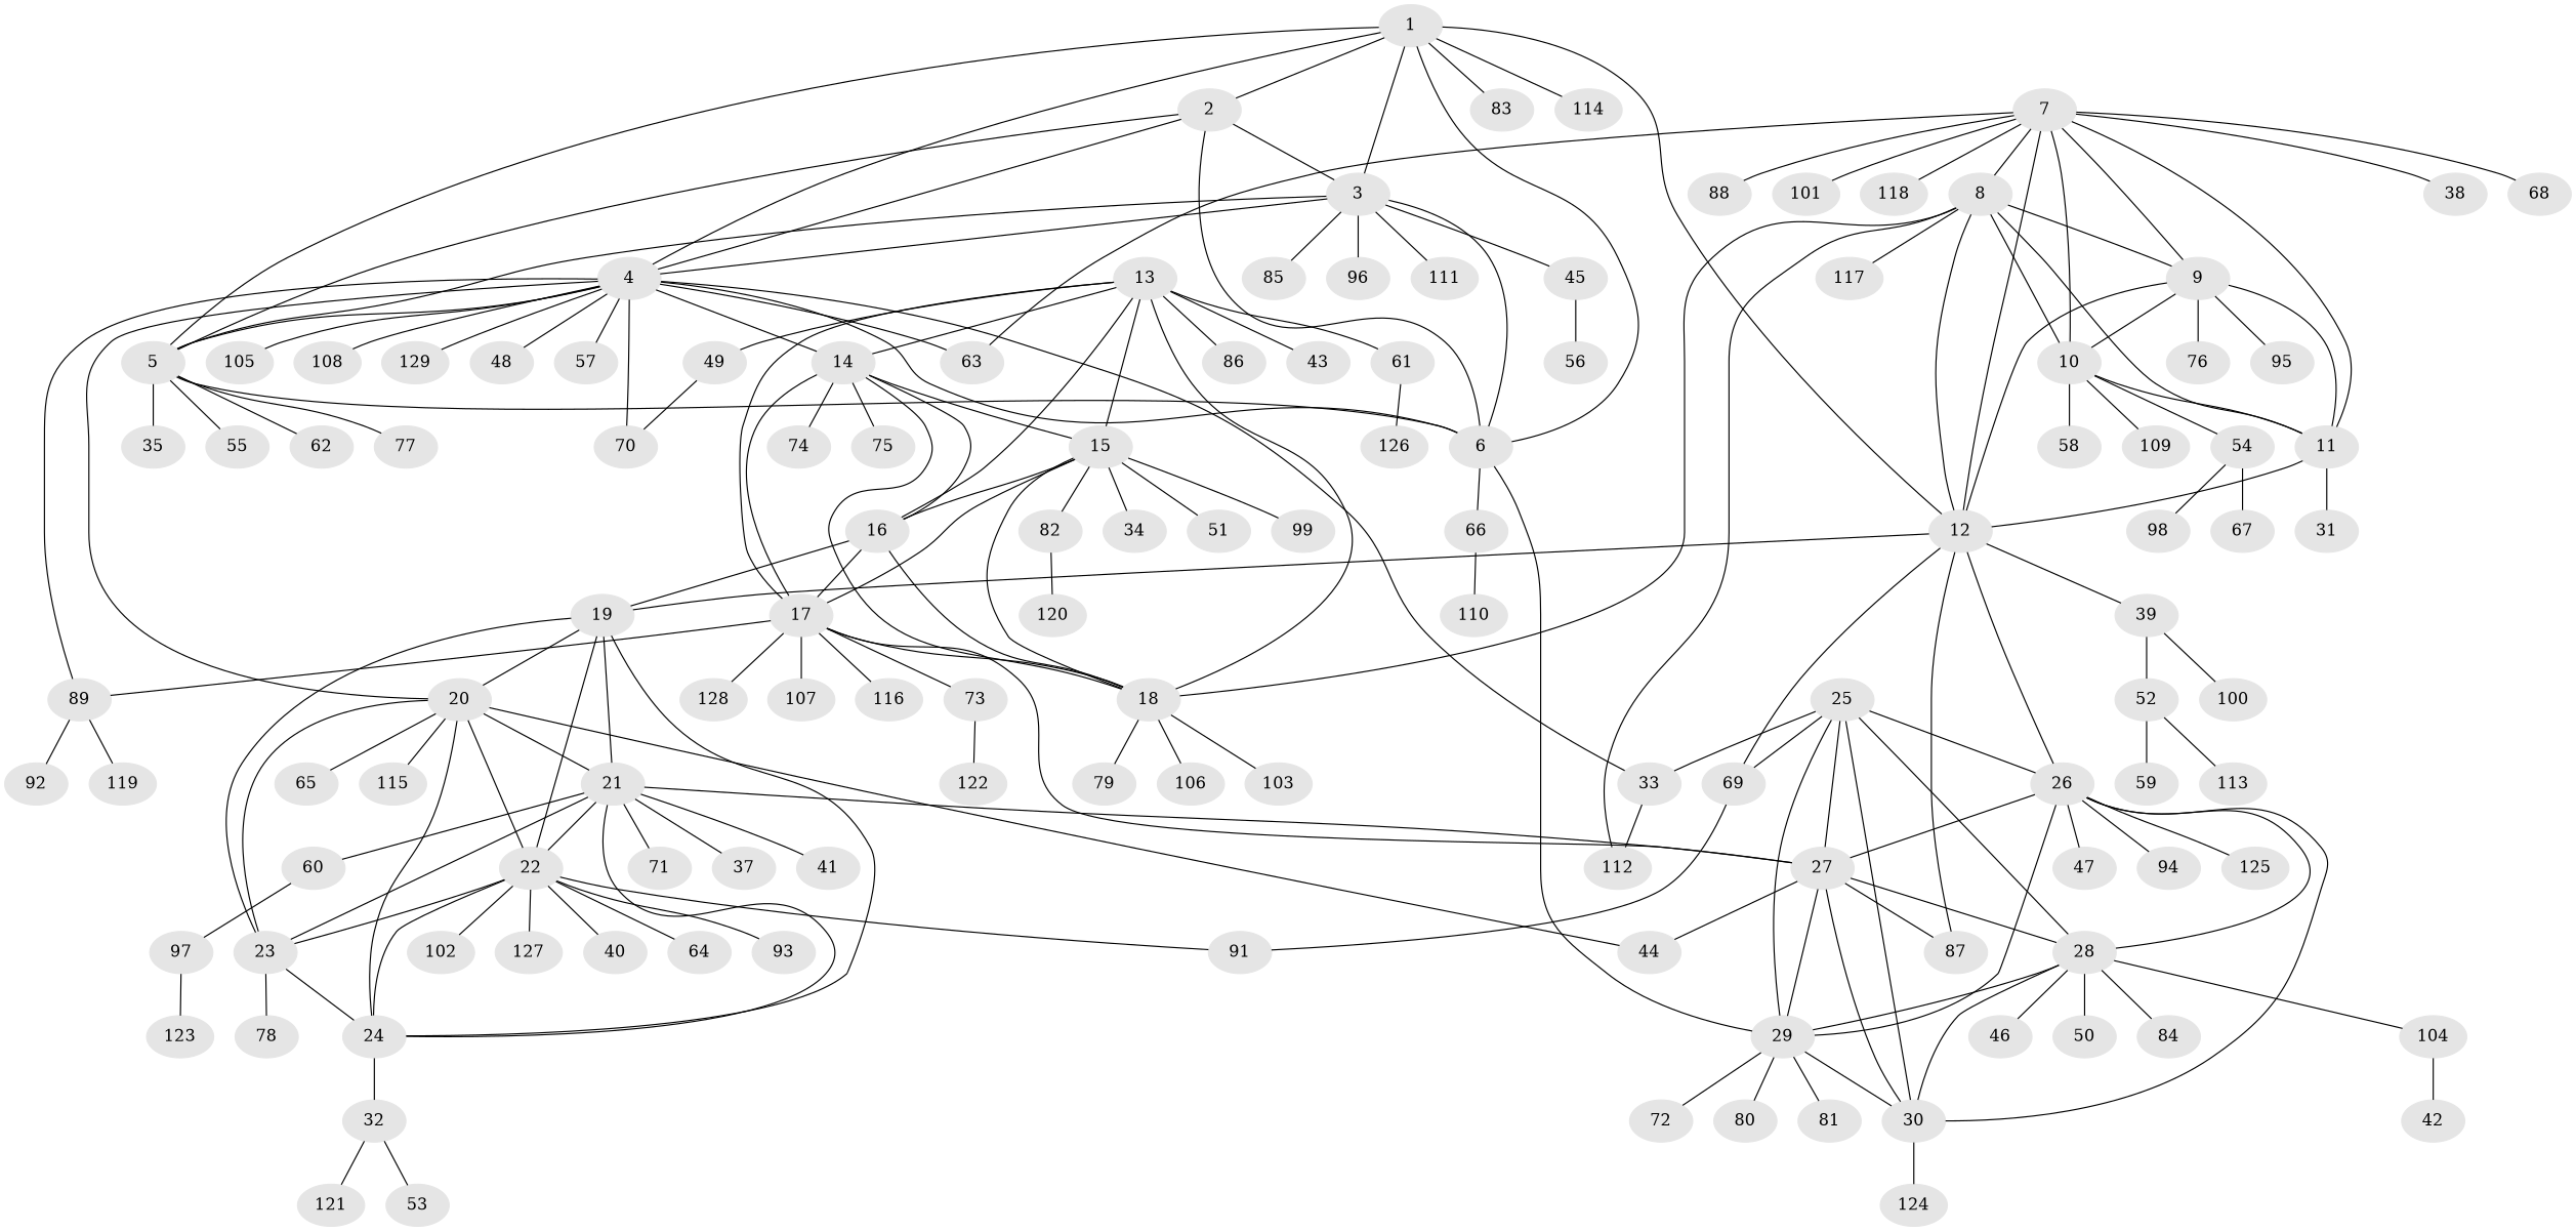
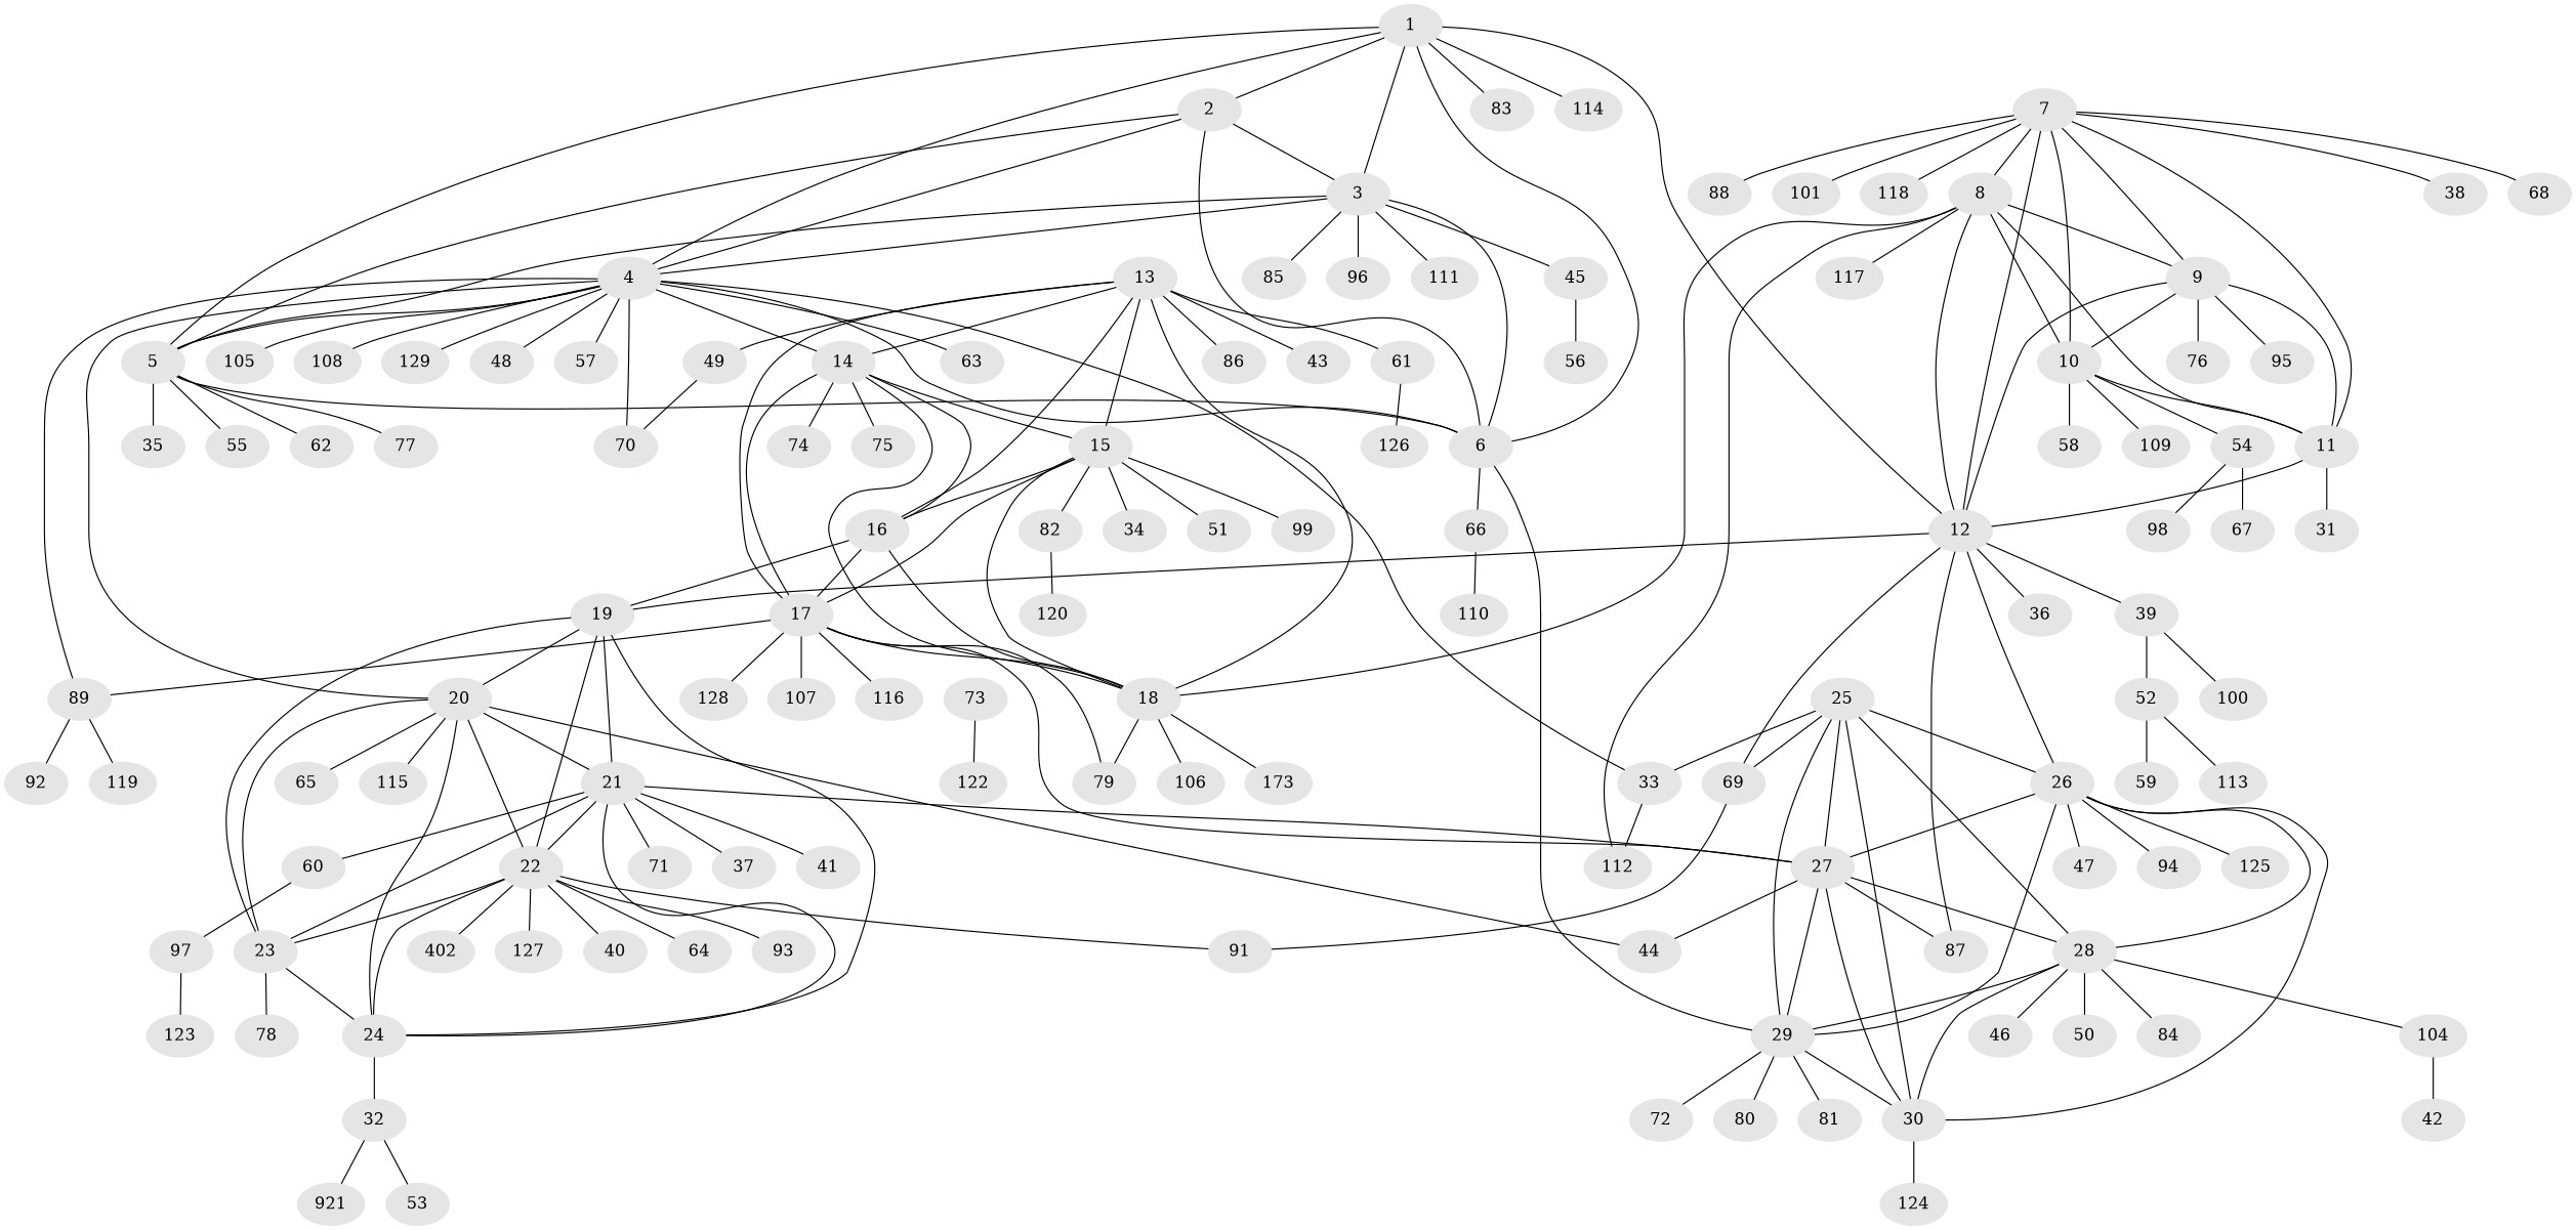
  graph {
    node [color=gray90 style=filled]
    1
    2
    3
    4
    5
    6
    12
    83
    114
    45
    85
    96
    111
    14
    20
    33
    48
    57
    63
    70
    89
    105
    108
    129
    35
    55
    62
    77
    29
    66
    19
    26
+   36
    39
    69
    87
    56
    18
    15
    16
    17
    74
    75
    21
    22
    23
    24
    44
    65
    115
    112
    92
    119
    30
    72
    80
    81
    110
    7
    8
    9
    10
    11
    38
    68
    88
    101
    118
    117
    76
    95
    54
    58
    109
    31
    79
-   103
+   103 [label=173]
    106
    67
    98
    27
    28
    47
    94
    125
    52
    100
    91
    13
    43
    49
    61
    86
    34
    51
    82
    99
    73
    107
    116
    128
    126
    120
    122
    37
    41
    60
    71
    40
    64
    93
-   102
+   102 [label=402]
    127
    78
    32
    97
    53
-   121
+   121 [label=921]
    25
    46
    50
    84
    104
    124
    42
    59
    113
    123
    1 -- 2
    1 -- 3
    1 -- 4
    1 -- 5
    1 -- 6
    1 -- 12
    1 -- 83
    1 -- 114
    2 -- 3
    2 -- 4
    2 -- 5
    2 -- 6
    3 -- 4
    3 -- 5
    3 -- 6
    3 -- 45
    3 -- 85
    3 -- 96
    3 -- 111
    4 -- 5
    4 -- 6
    4 -- 14
    4 -- 20
    4 -- 33
    4 -- 48
    4 -- 57
    4 -- 63
    4 -- 70
    4 -- 89
    4 -- 105
    4 -- 108
    4 -- 129
    5 -- 6
    5 -- 35
    5 -- 55
    5 -- 62
    5 -- 77
    6 -- 29
    6 -- 66
    12 -- 19
    12 -- 26
+   12 -- 36
    12 -- 39
    12 -- 69
    12 -- 87
    45 -- 56
    14 -- 18
    14 -- 15
    14 -- 16
    14 -- 17
    14 -- 74
    14 -- 75
    20 -- 21
    20 -- 22
    20 -- 23
    20 -- 24
    20 -- 44
    20 -- 65
    20 -- 115
    33 -- 112
    89 -- 92
    89 -- 119
    29 -- 30
    29 -- 72
    29 -- 80
    29 -- 81
    66 -- 110
    19 -- 20
    19 -- 21
    19 -- 22
    19 -- 23
    19 -- 24
    26 -- 29
    26 -- 30
    26 -- 27
    26 -- 28
    26 -- 47
    26 -- 94
    26 -- 125
    39 -- 52
    39 -- 100
    69 -- 91
    18 -- 79
    18 -- 103
    18 -- 106
    15 -- 18
    15 -- 16
    15 -- 17
    15 -- 34
    15 -- 51
    15 -- 82
    15 -- 99
    16 -- 19
    16 -- 18
    16 -- 17
    17 -- 89
    17 -- 18
    17 -- 27
-   17 -- 73
+   17 -- 79
    17 -- 107
    17 -- 116
    17 -- 128
    21 -- 22
    21 -- 23
    21 -- 24
    21 -- 27
    21 -- 37
    21 -- 41
    21 -- 60
    21 -- 71
    22 -- 23
    22 -- 24
    22 -- 91
    22 -- 40
    22 -- 64
    22 -- 93
    22 -- 102
    22 -- 127
    23 -- 24
    23 -- 78
    24 -- 32
    30 -- 124
    7 -- 12
-   7 -- 63
    7 -- 8
    7 -- 9
    7 -- 10
    7 -- 11
    7 -- 38
    7 -- 68
    7 -- 88
    7 -- 101
    7 -- 118
    8 -- 12
    8 -- 18
    8 -- 112
    8 -- 9
    8 -- 10
    8 -- 11
    8 -- 117
    9 -- 12
    9 -- 10
    9 -- 11
    9 -- 76
    9 -- 95
    10 -- 11
    10 -- 54
    10 -- 58
    10 -- 109
    11 -- 12
    11 -- 31
    54 -- 67
    54 -- 98
    27 -- 29
    27 -- 87
    27 -- 44
    27 -- 30
    27 -- 28
    28 -- 29
    28 -- 30
    28 -- 46
    28 -- 50
    28 -- 84
    28 -- 104
    52 -- 59
    52 -- 113
    13 -- 14
    13 -- 18
    13 -- 15
    13 -- 16
    13 -- 17
    13 -- 43
    13 -- 49
    13 -- 61
    13 -- 86
    49 -- 70
    61 -- 126
    82 -- 120
    73 -- 122
    60 -- 97
    32 -- 53
    32 -- 121
    97 -- 123
    25 -- 33
    25 -- 29
    25 -- 26
    25 -- 69
    25 -- 30
    25 -- 27
    25 -- 28
    104 -- 42
  }
